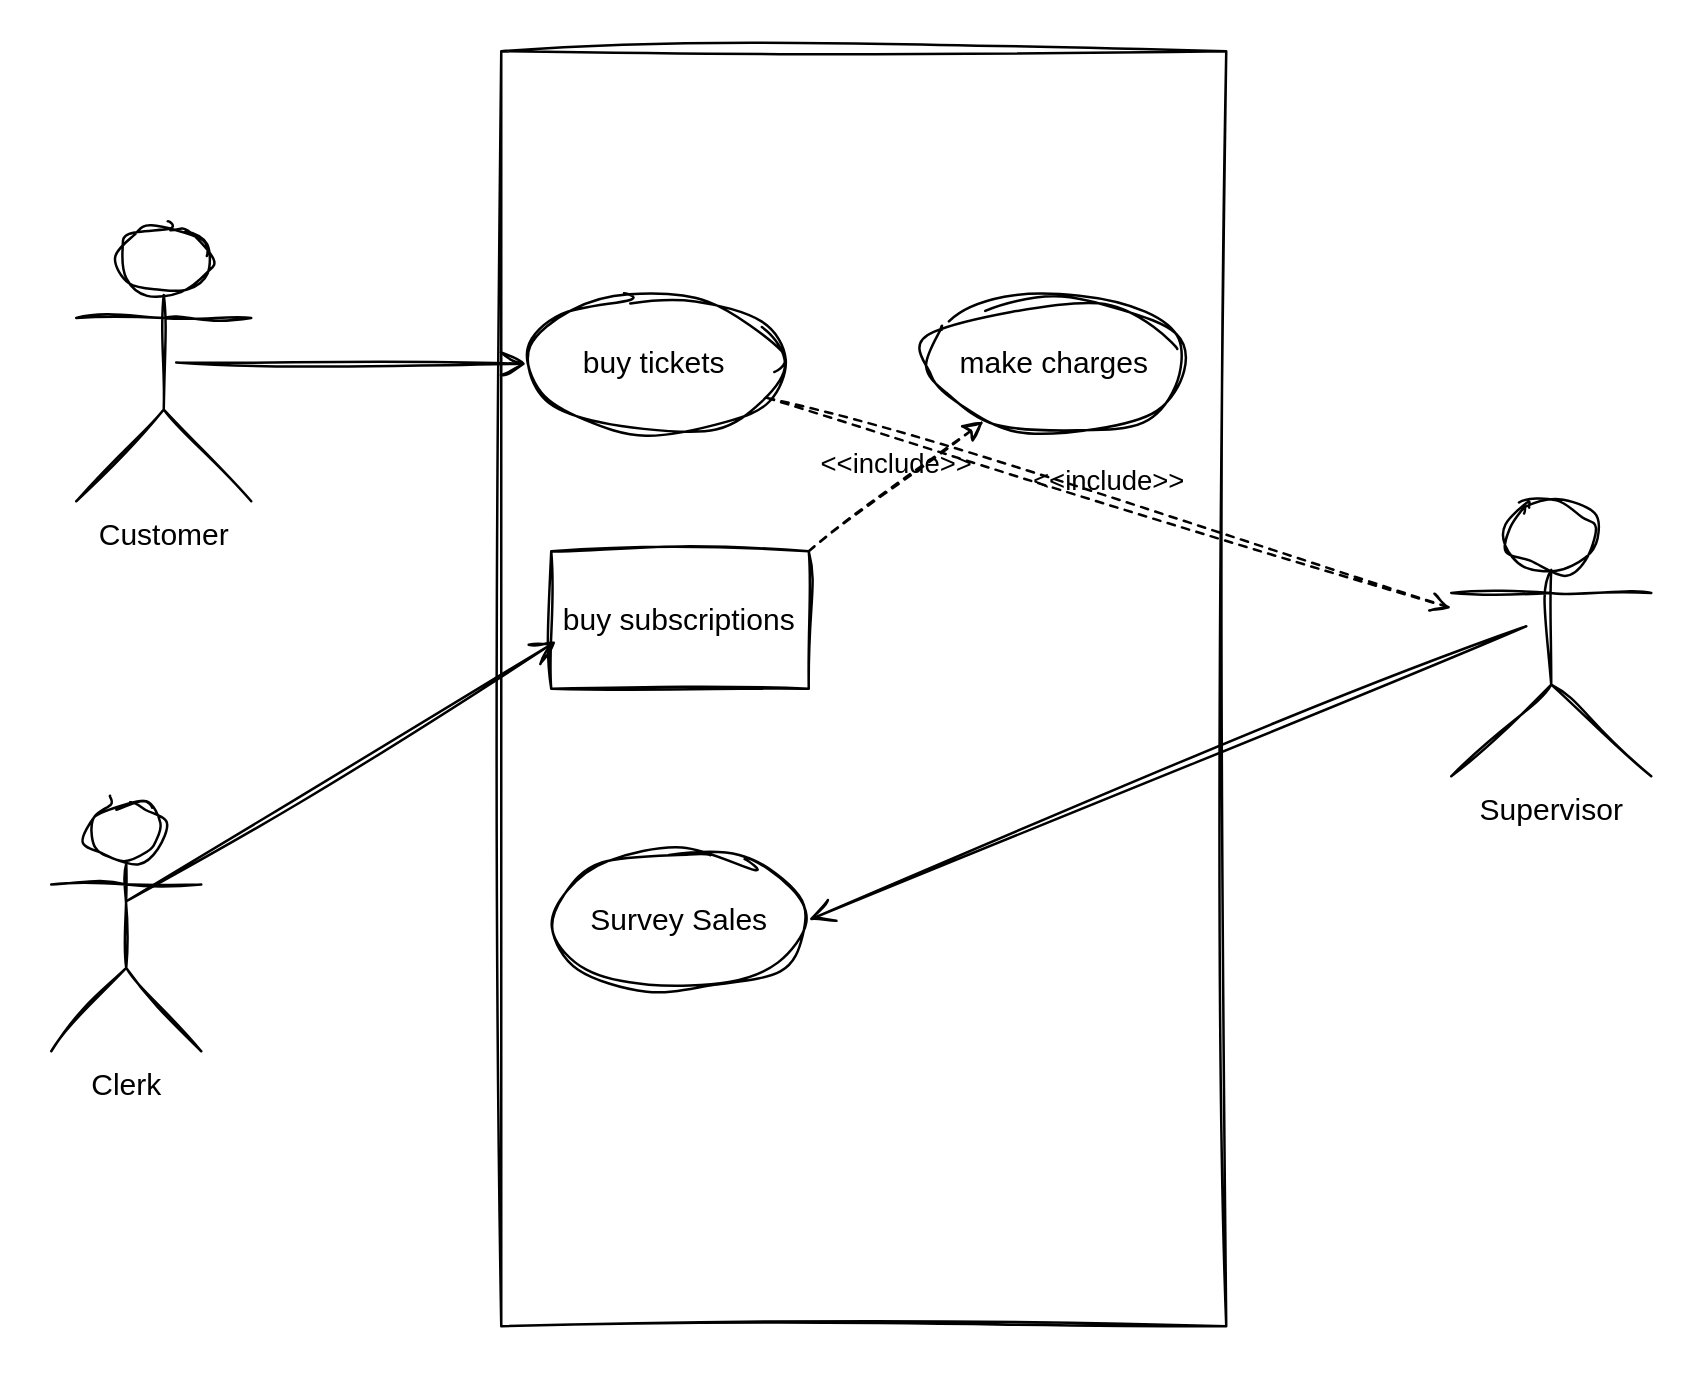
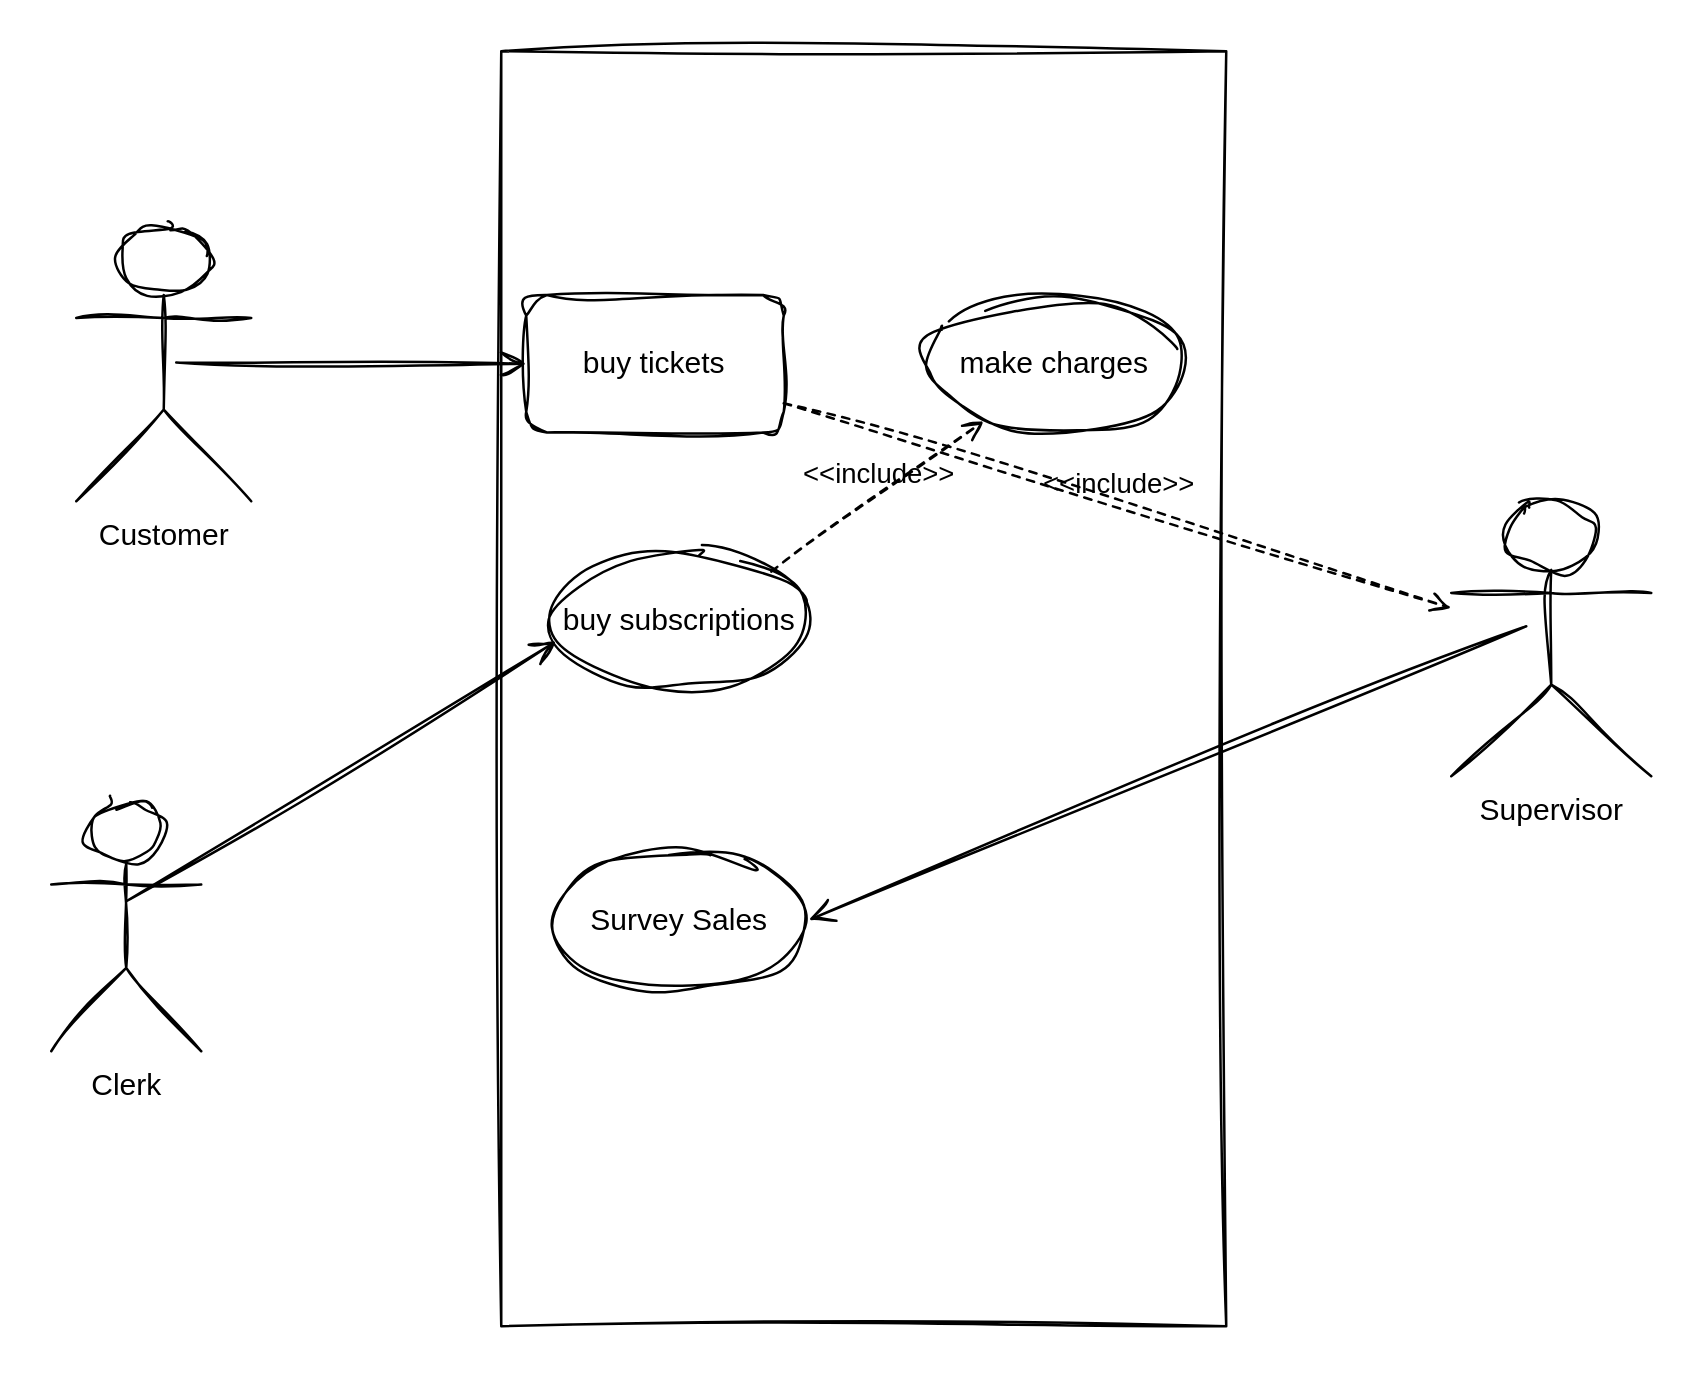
  <mxCell id="0" />
  <mxCell id="1" parent="0" />
  <mxCell id="2" value="" style="rounded=0;whiteSpace=wrap;html=1;sketch=1;curveFitting=1;jiggle=2;labelBackgroundColor=none;" vertex="1" parent="1"><mxGeometry x="200" width="290" height="510" as="geometry" y="20" /></mxCell>
  <mxCell id="3" value="Customer" style="shape=umlActor;verticalLabelPosition=bottom;verticalAlign=top;html=1;outlineConnect=0;sketch=1;curveFitting=1;jiggle=2;labelBackgroundColor=none;" vertex="1" parent="1"><mxGeometry x="30" y="90" width="70" height="110" as="geometry" /></mxCell>
  <mxCell id="4" value="Clerk" style="shape=umlActor;verticalLabelPosition=bottom;verticalAlign=top;html=1;outlineConnect=0;sketch=1;curveFitting=1;jiggle=2;labelBackgroundColor=none;" vertex="1" parent="1"><mxGeometry x="20" y="320" width="60" height="100" as="geometry" /></mxCell>
  <mxCell id="5" value="Supervisor" style="shape=umlActor;verticalLabelPosition=bottom;verticalAlign=top;html=1;outlineConnect=0;sketch=1;curveFitting=1;jiggle=2;labelBackgroundColor=none;" vertex="1" parent="1"><mxGeometry x="580" y="200" width="80" height="110" as="geometry" /></mxCell>
- <mxCell id="6" value="buy tickets" style="ellipse;whiteSpace=wrap;html=1;sketch=1;curveFitting=1;jiggle=2;labelBackgroundColor=none;" vertex="1" parent="1"><mxGeometry x="210" y="117.5" width="103" height="55" as="geometry" /></mxCell>
- <mxCell id="7" value="buy subscriptions" style="whiteSpace=wrap;html=1;sketch=1;curveFitting=1;jiggle=2;labelBackgroundColor=none;rounded=0;" vertex="1" parent="1"><mxGeometry x="220" y="220" width="103" height="55" as="geometry" /></mxCell>
+ <mxCell id="6" value="buy tickets" style="whiteSpace=wrap;html=1;sketch=1;curveFitting=1;jiggle=2;labelBackgroundColor=none;rounded=1;" vertex="1" parent="1"><mxGeometry x="210" y="117.5" width="103" height="55" as="geometry" /></mxCell>
+ <mxCell id="7" value="buy subscriptions" style="ellipse;whiteSpace=wrap;html=1;sketch=1;curveFitting=1;jiggle=2;labelBackgroundColor=none;" vertex="1" parent="1"><mxGeometry x="220" y="220" width="103" height="55" as="geometry" /></mxCell>
  <mxCell id="8" value="Survey Sales" style="ellipse;whiteSpace=wrap;html=1;sketch=1;curveFitting=1;jiggle=2;labelBackgroundColor=none;" vertex="1" parent="1"><mxGeometry x="220" y="340" width="103" height="55" as="geometry" /></mxCell>
  <mxCell id="9" value="make charges" style="ellipse;whiteSpace=wrap;html=1;sketch=1;curveFitting=1;jiggle=2;labelBackgroundColor=none;" vertex="1" parent="1"><mxGeometry x="370" y="117.5" width="103" height="55" as="geometry" /></mxCell>
  <mxCell id="10" value="" style="endArrow=open;startArrow=none;endFill=0;startFill=0;endSize=8;html=1;verticalAlign=bottom;labelBackgroundColor=none;strokeWidth=1;rounded=0;entryX=1;entryY=0.5;entryDx=0;entryDy=0;sketch=1;curveFitting=1;jiggle=2;fontColor=default;" edge="1" parent="1" target="8"><mxGeometry width="160" relative="1" as="geometry"><mxPoint x="610" y="250.004" as="sourcePoint" /><mxPoint x="440" y="375.48" as="targetPoint" /></mxGeometry></mxCell>
  <mxCell id="11" value="" style="endArrow=open;startArrow=none;endFill=0;startFill=0;endSize=8;html=1;verticalAlign=bottom;labelBackgroundColor=none;strokeWidth=1;rounded=0;entryX=0;entryY=0.5;entryDx=0;entryDy=0;sketch=1;curveFitting=1;jiggle=2;fontColor=default;" edge="1" parent="1" target="6"><mxGeometry width="160" relative="1" as="geometry"><mxPoint x="70" y="144.5" as="sourcePoint" /><mxPoint x="230" y="144.5" as="targetPoint" /></mxGeometry></mxCell>
  <mxCell id="12" value="" style="endArrow=open;startArrow=none;endFill=0;startFill=0;endSize=8;html=1;verticalAlign=bottom;labelBackgroundColor=none;strokeWidth=1;rounded=0;entryX=0.019;entryY=0.655;entryDx=0;entryDy=0;entryPerimeter=0;sketch=1;curveFitting=1;jiggle=2;fontColor=default;" edge="1" parent="1" target="7"><mxGeometry width="160" relative="1" as="geometry"><mxPoint x="50" y="360" as="sourcePoint" /><mxPoint x="210" y="360" as="targetPoint" /></mxGeometry></mxCell>
  <mxCell id="13" value="&amp;lt;&amp;lt;include&amp;gt;&amp;gt;" style="html=1;verticalAlign=bottom;labelBackgroundColor=none;endArrow=open;endFill=0;dashed=1;rounded=0;sketch=1;curveFitting=1;jiggle=2;fontColor=default;" edge="1" parent="1" source="6" target="5"><mxGeometry width="160" relative="1" as="geometry"><mxPoint x="255" y="144.5" as="sourcePoint" /><mxPoint x="415" y="144.5" as="targetPoint" /></mxGeometry></mxCell>
- <mxCell id="14" value="&amp;lt;&amp;lt;include&amp;gt;&amp;gt;" style="html=1;verticalAlign=bottom;labelBackgroundColor=none;endArrow=classic;endFill=0;dashed=1;rounded=0;entryX=0.223;entryY=0.918;entryDx=0;entryDy=0;entryPerimeter=0;exitX=1;exitY=0;exitDx=0;exitDy=0;sketch=1;curveFitting=1;jiggle=2;fontColor=default;" edge="1" parent="1" source="7" target="9"><mxGeometry width="160" relative="1" as="geometry"><mxPoint x="270" y="240" as="sourcePoint" /><mxPoint x="430" y="240" as="targetPoint" /></mxGeometry></mxCell>
+ <mxCell id="14" value="&amp;lt;&amp;lt;include&amp;gt;&amp;gt;" style="html=1;verticalAlign=bottom;labelBackgroundColor=none;endArrow=open;endFill=0;dashed=1;rounded=0;entryX=0.223;entryY=0.918;entryDx=0;entryDy=0;entryPerimeter=0;exitX=1;exitY=0;exitDx=0;exitDy=0;sketch=1;curveFitting=1;jiggle=2;fontColor=default;" edge="1" parent="1" source="7" target="9"><mxGeometry width="160" relative="1" as="geometry"><mxPoint x="270" y="240" as="sourcePoint" /><mxPoint x="430" y="240" as="targetPoint" /></mxGeometry></mxCell>
